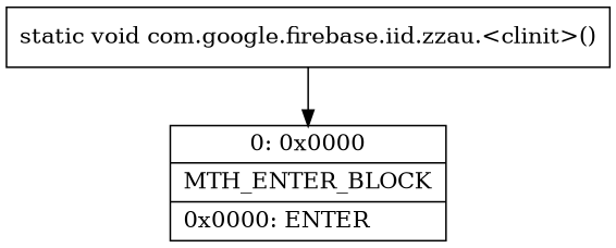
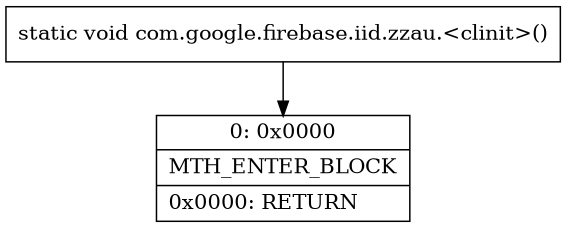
  digraph {
    node [shape=record]
-   n1 [label="{0\:\ 0x0000|MTH_ENTER_BLOCK\l|0x0000: ENTER   \l}"]
+   n1 [label="{0\:\ 0x0000|MTH_ENTER_BLOCK\l|0x0000: RETURN   \l}"]
    n2 [label="{static void com.google.firebase.iid.zzau.\<clinit\>() }"]
    n2 -> n1
  }
